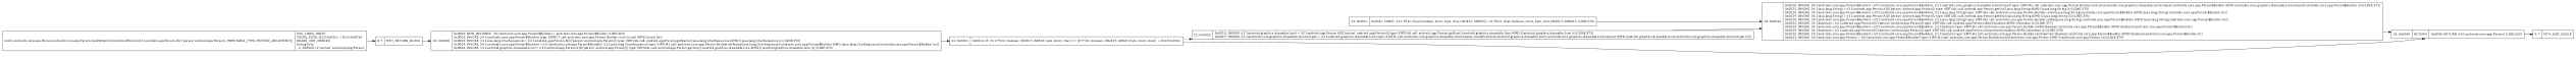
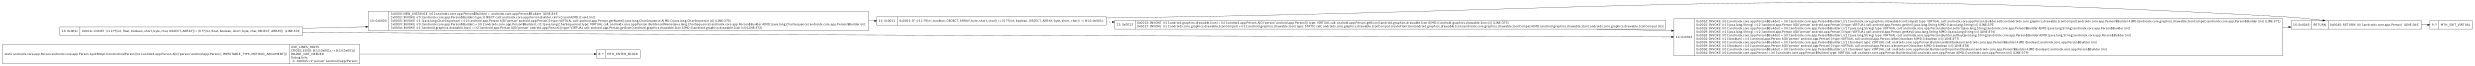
  digraph {
    fontname="IBM Plex Sans"
    rankdir=LR
    node [fontname="IBM Plex Sans" shape=record]
    edge [fontname="IBM Plex Sans"]
-   n1 [label="{8\:\ ?|MTH_RETURN_BLOCK\l}"]
+   n1 [label="{8\:\ ?|MTH_ENTER_BLOCK\l}"]
    n2 [label="{10\:\ 0x0000|0x0000: NEW_INSTANCE  (r0 I:androidx.core.app.Person$Builder) =  androidx.core.app.Person$Builder  (LINE:369)\l0x0002: INVOKE  (r0 I:androidx.core.app.Person$Builder) type: DIRECT call: androidx.core.app.Person.Builder.\<init\>():void A[MD:():void (m)]\l0x0005: INVOKE  (r1 I:java.lang.CharSequence) = (r2 I:android.app.Person A[D('person' android.app.Person)]) type: VIRTUAL call: android.app.Person.getName():java.lang.CharSequence A[MD:():java.lang.CharSequence (c)] (LINE:370)\l0x0009: INVOKE  (r0 I:androidx.core.app.Person$Builder) = (r0 I:androidx.core.app.Person$Builder), (r1 I:java.lang.CharSequence) type: VIRTUAL call: androidx.core.app.Person.Builder.setName(java.lang.CharSequence):androidx.core.app.Person$Builder A[MD:(java.lang.CharSequence):androidx.core.app.Person$Builder (m)]\l0x000d: INVOKE  (r1 I:android.graphics.drawable.Icon) = (r2 I:android.app.Person A[D('person' android.app.Person)]) type: VIRTUAL call: android.app.Person.getIcon():android.graphics.drawable.Icon A[MD:():android.graphics.drawable.Icon (c)] (LINE:372)\l}"]
    n3 [label="{11\:\ 0x0011|0x0011: IF  (r1 I:??[int, boolean, OBJECT, ARRAY, byte, short, char]) == (0 ??[int, boolean, OBJECT, ARRAY, byte, short, char])  \-\> B:13:0x001c \l}"]
    n4 [label="{12\:\ 0x0013|0x0013: INVOKE  (r1 I:android.graphics.drawable.Icon) = (r2 I:android.app.Person A[D('person' android.app.Person)]) type: VIRTUAL call: android.app.Person.getIcon():android.graphics.drawable.Icon A[MD:():android.graphics.drawable.Icon (c)] (LINE:373)\l0x0017: INVOKE  (r1 I:androidx.core.graphics.drawable.IconCompat) = (r1 I:android.graphics.drawable.Icon) type: STATIC call: androidx.core.graphics.drawable.IconCompat.createFromIcon(android.graphics.drawable.Icon):androidx.core.graphics.drawable.IconCompat A[MD:(android.graphics.drawable.Icon):androidx.core.graphics.drawable.IconCompat (m)]\l}"]
    n5 [label="{15\:\ 0x0045|RETURN\l|0x0045: RETURN  (r0 I:androidx.core.app.Person)  (LINE:369)\l}"]
    n6 [label="{14\:\ 0x001d|0x001d: INVOKE  (r0 I:androidx.core.app.Person$Builder) = (r0 I:androidx.core.app.Person$Builder), (r1 I:androidx.core.graphics.drawable.IconCompat) type: VIRTUAL call: androidx.core.app.Person.Builder.setIcon(androidx.core.graphics.drawable.IconCompat):androidx.core.app.Person$Builder A[MD:(androidx.core.graphics.drawable.IconCompat):androidx.core.app.Person$Builder (m)] (LINE:371)\l0x0021: INVOKE  (r1 I:java.lang.String) = (r2 I:android.app.Person A[D('person' android.app.Person)]) type: VIRTUAL call: android.app.Person.getUri():java.lang.String A[MD:():java.lang.String (c)] (LINE:375)\l0x0025: INVOKE  (r0 I:androidx.core.app.Person$Builder) = (r0 I:androidx.core.app.Person$Builder), (r1 I:java.lang.String) type: VIRTUAL call: androidx.core.app.Person.Builder.setUri(java.lang.String):androidx.core.app.Person$Builder A[MD:(java.lang.String):androidx.core.app.Person$Builder (m)]\l0x0029: INVOKE  (r1 I:java.lang.String) = (r2 I:android.app.Person A[D('person' android.app.Person)]) type: VIRTUAL call: android.app.Person.getKey():java.lang.String A[MD:():java.lang.String (c)] (LINE:376)\l0x002d: INVOKE  (r0 I:androidx.core.app.Person$Builder) = (r0 I:androidx.core.app.Person$Builder), (r1 I:java.lang.String) type: VIRTUAL call: androidx.core.app.Person.Builder.setKey(java.lang.String):androidx.core.app.Person$Builder A[MD:(java.lang.String):androidx.core.app.Person$Builder (m)]\l0x0031: INVOKE  (r1 I:boolean) = (r2 I:android.app.Person A[D('person' android.app.Person)]) type: VIRTUAL call: android.app.Person.isBot():boolean A[MD:():boolean (c)] (LINE:377)\l0x0035: INVOKE  (r0 I:androidx.core.app.Person$Builder) = (r0 I:androidx.core.app.Person$Builder), (r1 I:boolean) type: VIRTUAL call: androidx.core.app.Person.Builder.setBot(boolean):androidx.core.app.Person$Builder A[MD:(boolean):androidx.core.app.Person$Builder (m)]\l0x0039: INVOKE  (r1 I:boolean) = (r2 I:android.app.Person A[D('person' android.app.Person)]) type: VIRTUAL call: android.app.Person.isImportant():boolean A[MD:():boolean (c)] (LINE:378)\l0x003d: INVOKE  (r0 I:androidx.core.app.Person$Builder) = (r0 I:androidx.core.app.Person$Builder), (r1 I:boolean) type: VIRTUAL call: androidx.core.app.Person.Builder.setImportant(boolean):androidx.core.app.Person$Builder A[MD:(boolean):androidx.core.app.Person$Builder (m)]\l0x0041: INVOKE  (r0 I:androidx.core.app.Person) = (r0 I:androidx.core.app.Person$Builder) type: VIRTUAL call: androidx.core.app.Person.Builder.build():androidx.core.app.Person A[MD:():androidx.core.app.Person (m)] (LINE:379)\l}"]
    n7 [label="{13\:\ 0x001c|0x001c: CONST  (r1 I:??[int, float, boolean, short, byte, char, OBJECT, ARRAY]) = (0 ??[int, float, boolean, short, byte, char, OBJECT, ARRAY])  (LINE:374)\l}"]
-   n8 [label="{9\:\ ?|MTH_EXIT_BLOCK\l}"]
+   n8 [label="{9\:\ ?|MTH_EXIT_VIRTUAL\l}"]
    n9 [label="{static androidx.core.app.Person androidx.core.app.Person.Api28Impl.fromAndroidPerson((r2 I:android.app.Person A[D('person' android.app.Person), IMMUTABLE_TYPE, METHOD_ARGUMENT]))  | USE_LINES_HINTS\lCROSS_EDGE: B:13:0x001c \-\> B:14:0x001d\lINLINE_NOT_NEEDED\lDebug Info:\l  \-1 \-0x0045: r2 'person' Landroid\/app\/Person;\l}"]
-   n1 -> n2
+   n7 -> n2
    n2 -> n3
    n3 -> n4 [style=dashed]
    n3 -> n5
    n4 -> n6
    n5 -> n8
    n6 -> n5
    n7 -> n6
    n9 -> n1
  }
